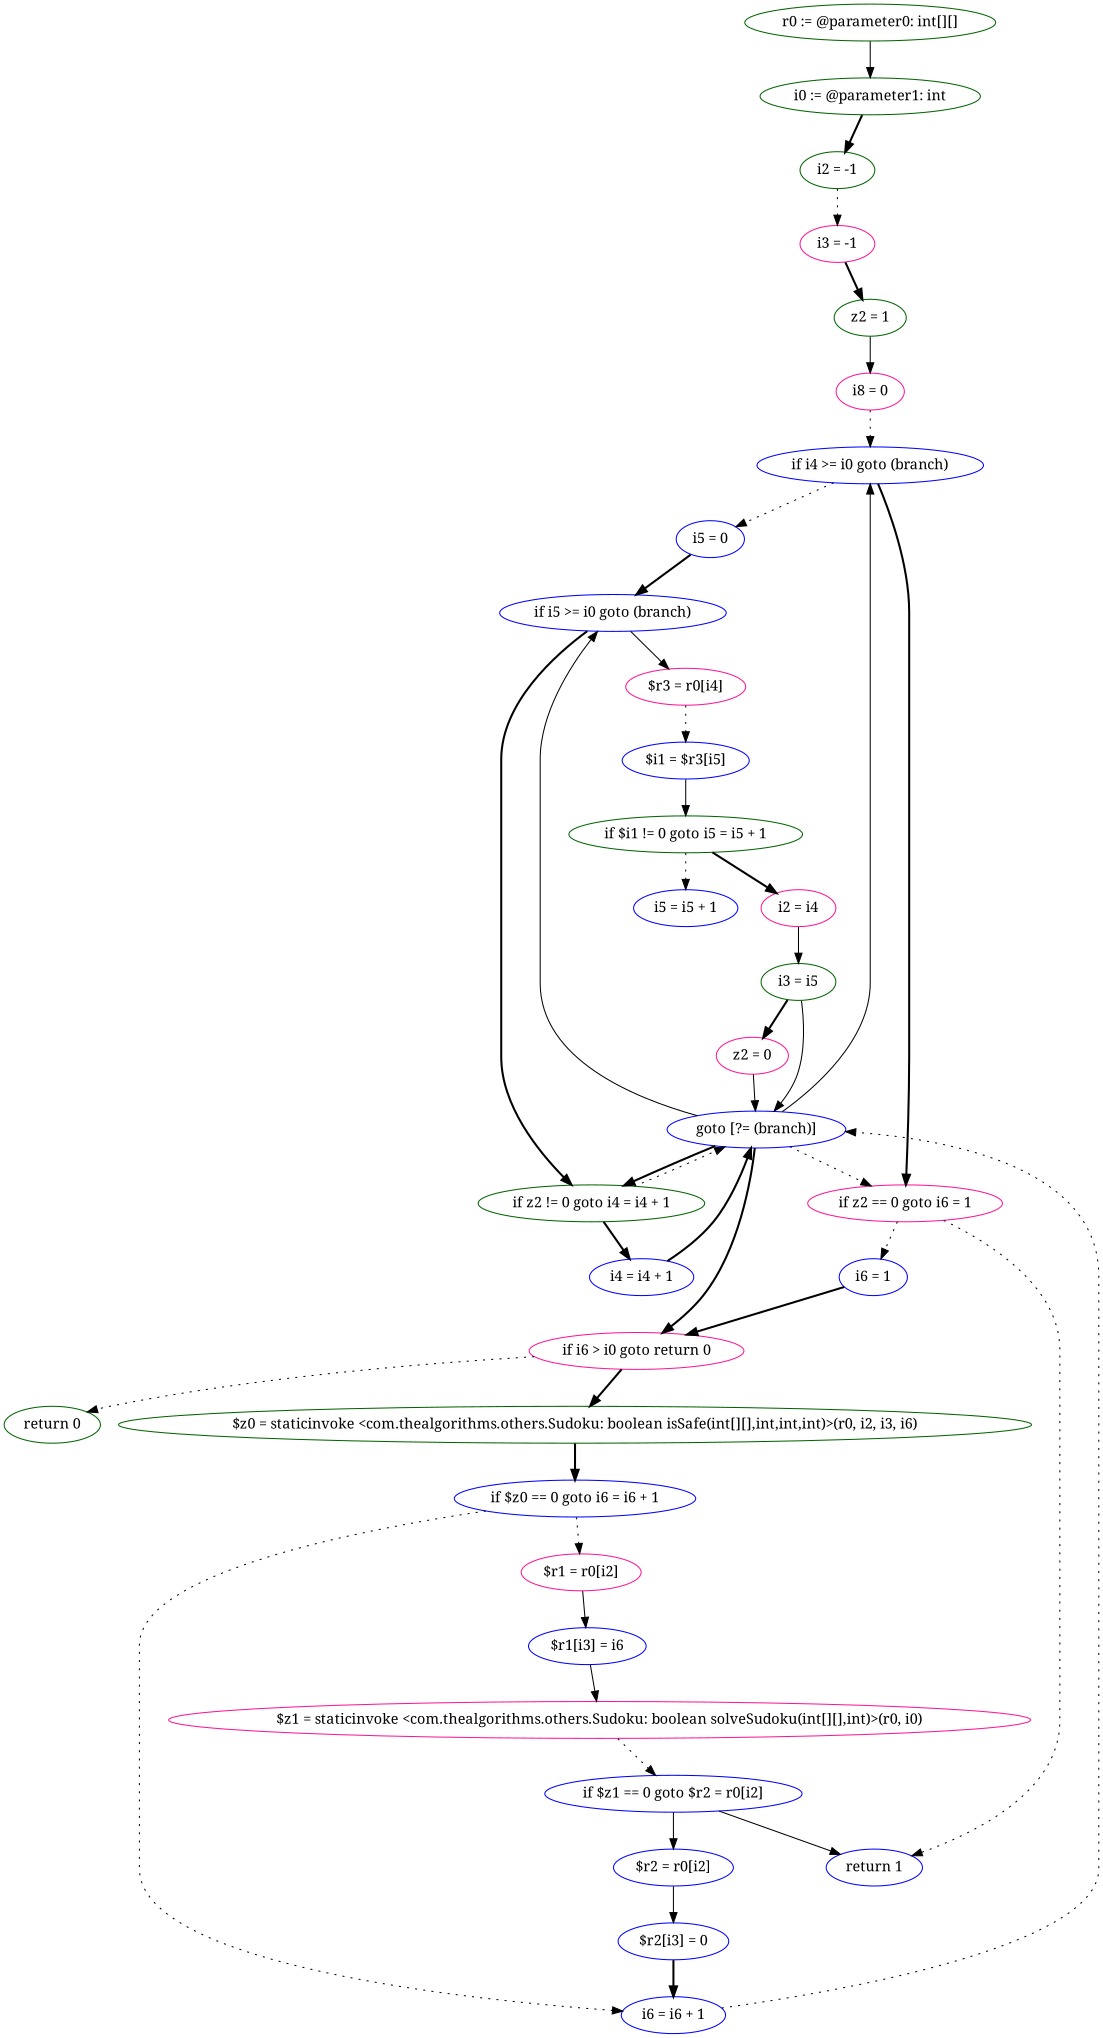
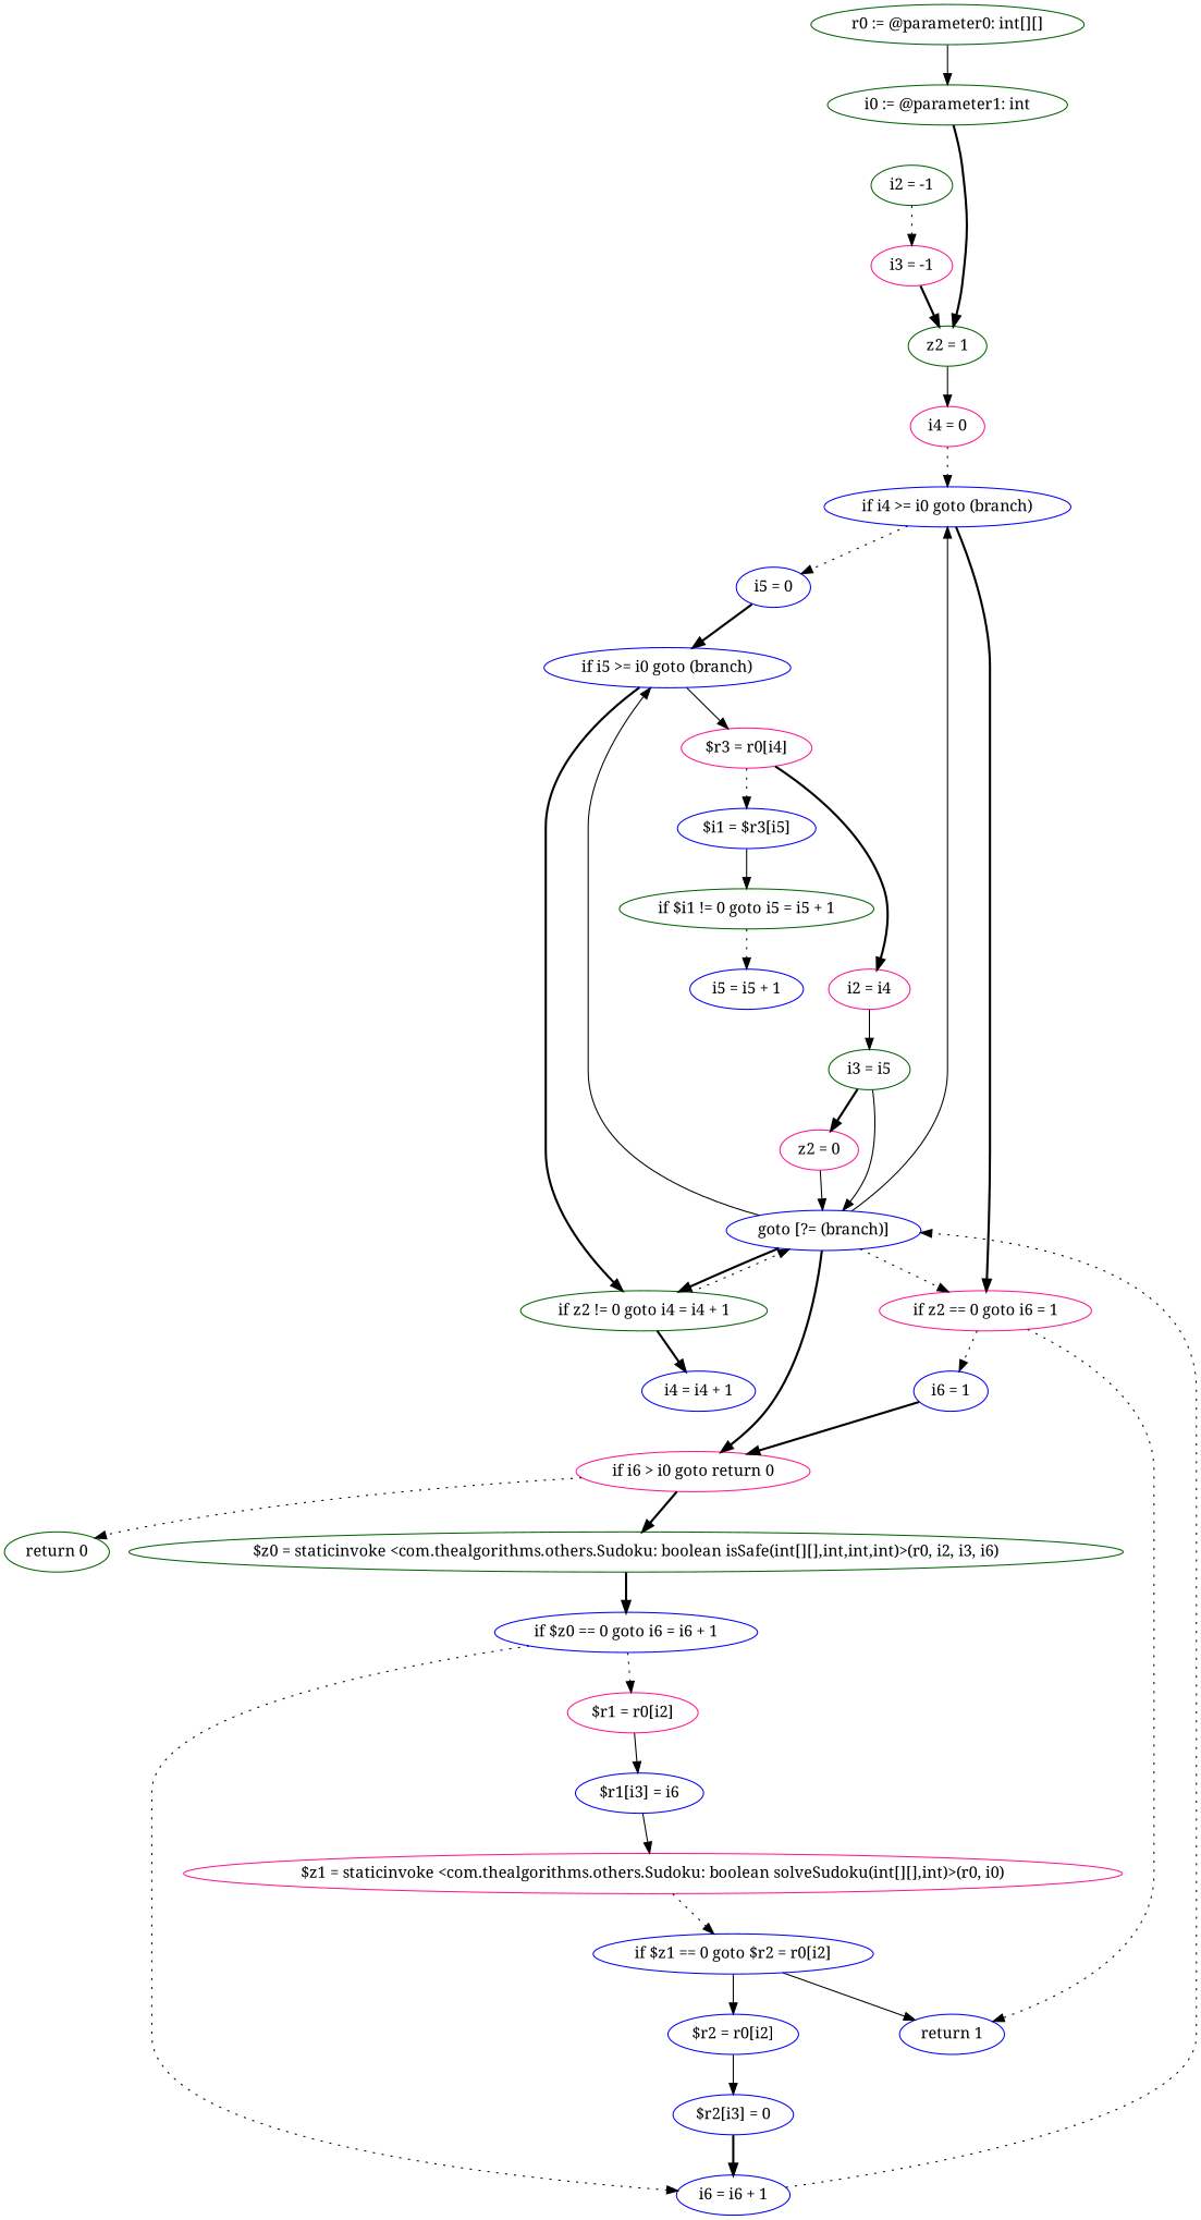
  digraph {
    fontname="Noto Serif"
    node [color=blue fontname="Noto Serif"]
    edge [fontname="Noto Serif" style=bold]
    "r0 := @parameter0: int[][]" [color=darkgreen]
    "i0 := @parameter1: int" [color=darkgreen]
    "i2 = -1" [color=darkgreen]
    "i3 = -1" [color=deeppink]
    "z2 = 1" [color=darkgreen]
-   "i4 = 0" [color=deeppink label="i8 = 0"]
+   "i4 = 0" [color=deeppink]
    "if i4 >= i0 goto (branch)"
    "i5 = 0"
    "if z2 == 0 goto i6 = 1" [color=deeppink]
    "if i5 >= i0 goto (branch)"
    "return 1"
    "i6 = 1"
    "$r3 = r0[i4]" [color=deeppink]
    "if z2 != 0 goto i4 = i4 + 1" [color=darkgreen]
    "$i1 = $r3[i5]"
    "goto [?= (branch)]"
    "i4 = i4 + 1"
    "if $i1 != 0 goto i5 = i5 + 1" [color=darkgreen]
    "i2 = i4" [color=deeppink]
    "i5 = i5 + 1"
    "i3 = i5" [color=darkgreen]
    "z2 = 0" [color=deeppink]
    "if i6 > i0 goto return 0" [color=deeppink]
    "$z0 = staticinvoke <com.thealgorithms.others.Sudoku: boolean isSafe(int[][],int,int,int)>(r0, i2, i3, i6)" [color=darkgreen]
    "return 0" [color=darkgreen]
    "if $z0 == 0 goto i6 = i6 + 1"
    "$r1 = r0[i2]" [color=deeppink]
    "i6 = i6 + 1"
    "$r1[i3] = i6"
    "$z1 = staticinvoke <com.thealgorithms.others.Sudoku: boolean solveSudoku(int[][],int)>(r0, i0)" [color=deeppink]
    "if $z1 == 0 goto $r2 = r0[i2]"
    "$r2 = r0[i2]"
    "$r2[i3] = 0"
    "r0 := @parameter0: int[][]" -> "i0 := @parameter1: int" [style=solid]
-   "i0 := @parameter1: int" -> "i2 = -1"
+   "i0 := @parameter1: int" -> "z2 = 1"
    "i2 = -1" -> "i3 = -1" [style=dotted]
    "i3 = -1" -> "z2 = 1"
    "z2 = 1" -> "i4 = 0" [style=solid]
    "i4 = 0" -> "if i4 >= i0 goto (branch)" [style=dotted]
    "if i4 >= i0 goto (branch)" -> "i5 = 0" [style=dotted]
    "if i4 >= i0 goto (branch)" -> "if z2 == 0 goto i6 = 1"
    "i5 = 0" -> "if i5 >= i0 goto (branch)"
    "if z2 == 0 goto i6 = 1" -> "return 1" [style=dotted]
    "if z2 == 0 goto i6 = 1" -> "i6 = 1" [style=dotted]
    "if i5 >= i0 goto (branch)" -> "$r3 = r0[i4]" [style=solid]
    "if i5 >= i0 goto (branch)" -> "if z2 != 0 goto i4 = i4 + 1"
    "i6 = 1" -> "if i6 > i0 goto return 0"
    "$r3 = r0[i4]" -> "$i1 = $r3[i5]" [style=dotted]
    "if z2 != 0 goto i4 = i4 + 1" -> "goto [?= (branch)]" [style=dotted]
    "if z2 != 0 goto i4 = i4 + 1" -> "i4 = i4 + 1"
    "$i1 = $r3[i5]" -> "if $i1 != 0 goto i5 = i5 + 1" [style=solid]
    "goto [?= (branch)]" -> "if i4 >= i0 goto (branch)" [style=solid]
    "goto [?= (branch)]" -> "if z2 == 0 goto i6 = 1" [style=dotted]
    "goto [?= (branch)]" -> "if i5 >= i0 goto (branch)" [style=solid]
    "goto [?= (branch)]" -> "if z2 != 0 goto i4 = i4 + 1"
    "goto [?= (branch)]" -> "if i6 > i0 goto return 0"
-   "i4 = i4 + 1" -> "goto [?= (branch)]"
-   "if $i1 != 0 goto i5 = i5 + 1" -> "i2 = i4"
+   "$r3 = r0[i4]" -> "i2 = i4"
    "if $i1 != 0 goto i5 = i5 + 1" -> "i5 = i5 + 1" [style=dotted]
    "i2 = i4" -> "i3 = i5" [style=solid]
    "i3 = i5" -> "goto [?= (branch)]" [style=solid]
    "i3 = i5" -> "z2 = 0"
    "z2 = 0" -> "goto [?= (branch)]" [style=solid]
    "if i6 > i0 goto return 0" -> "$z0 = staticinvoke <com.thealgorithms.others.Sudoku: boolean isSafe(int[][],int,int,int)>(r0, i2, i3, i6)"
    "if i6 > i0 goto return 0" -> "return 0" [style=dotted]
    "$z0 = staticinvoke <com.thealgorithms.others.Sudoku: boolean isSafe(int[][],int,int,int)>(r0, i2, i3, i6)" -> "if $z0 == 0 goto i6 = i6 + 1"
    "if $z0 == 0 goto i6 = i6 + 1" -> "$r1 = r0[i2]" [style=dotted]
    "if $z0 == 0 goto i6 = i6 + 1" -> "i6 = i6 + 1" [style=dotted]
    "$r1 = r0[i2]" -> "$r1[i3] = i6" [style=solid]
    "i6 = i6 + 1" -> "goto [?= (branch)]" [style=dotted]
    "$r1[i3] = i6" -> "$z1 = staticinvoke <com.thealgorithms.others.Sudoku: boolean solveSudoku(int[][],int)>(r0, i0)" [style=solid]
    "$z1 = staticinvoke <com.thealgorithms.others.Sudoku: boolean solveSudoku(int[][],int)>(r0, i0)" -> "if $z1 == 0 goto $r2 = r0[i2]" [style=dotted]
    "if $z1 == 0 goto $r2 = r0[i2]" -> "return 1" [style=solid]
    "if $z1 == 0 goto $r2 = r0[i2]" -> "$r2 = r0[i2]" [style=solid]
    "$r2 = r0[i2]" -> "$r2[i3] = 0" [style=solid]
    "$r2[i3] = 0" -> "i6 = i6 + 1"
  }
